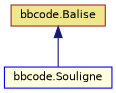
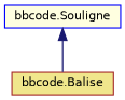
  digraph {
    node [fontname=Helvetica fontsize=10 shape=record style=filled]
    n1 [color=blue fillcolor=lightyellow fontcolor=black height=0.2 label="bbcode.Souligne" width=0.4]
    n2 [color=brown fillcolor=khaki height=0.2 label="bbcode.Balise" width=0.4]
-   n2 -> n1 [color=midnightblue dir=back fontname=Helvetica fontsize=10 labelfontname=Helvetica labelfontsize=10 style=solid]
+   n1 -> n2 [color=midnightblue dir=back fontname=Helvetica fontsize=10 labelfontname=Helvetica labelfontsize=10 style=solid]
  }
